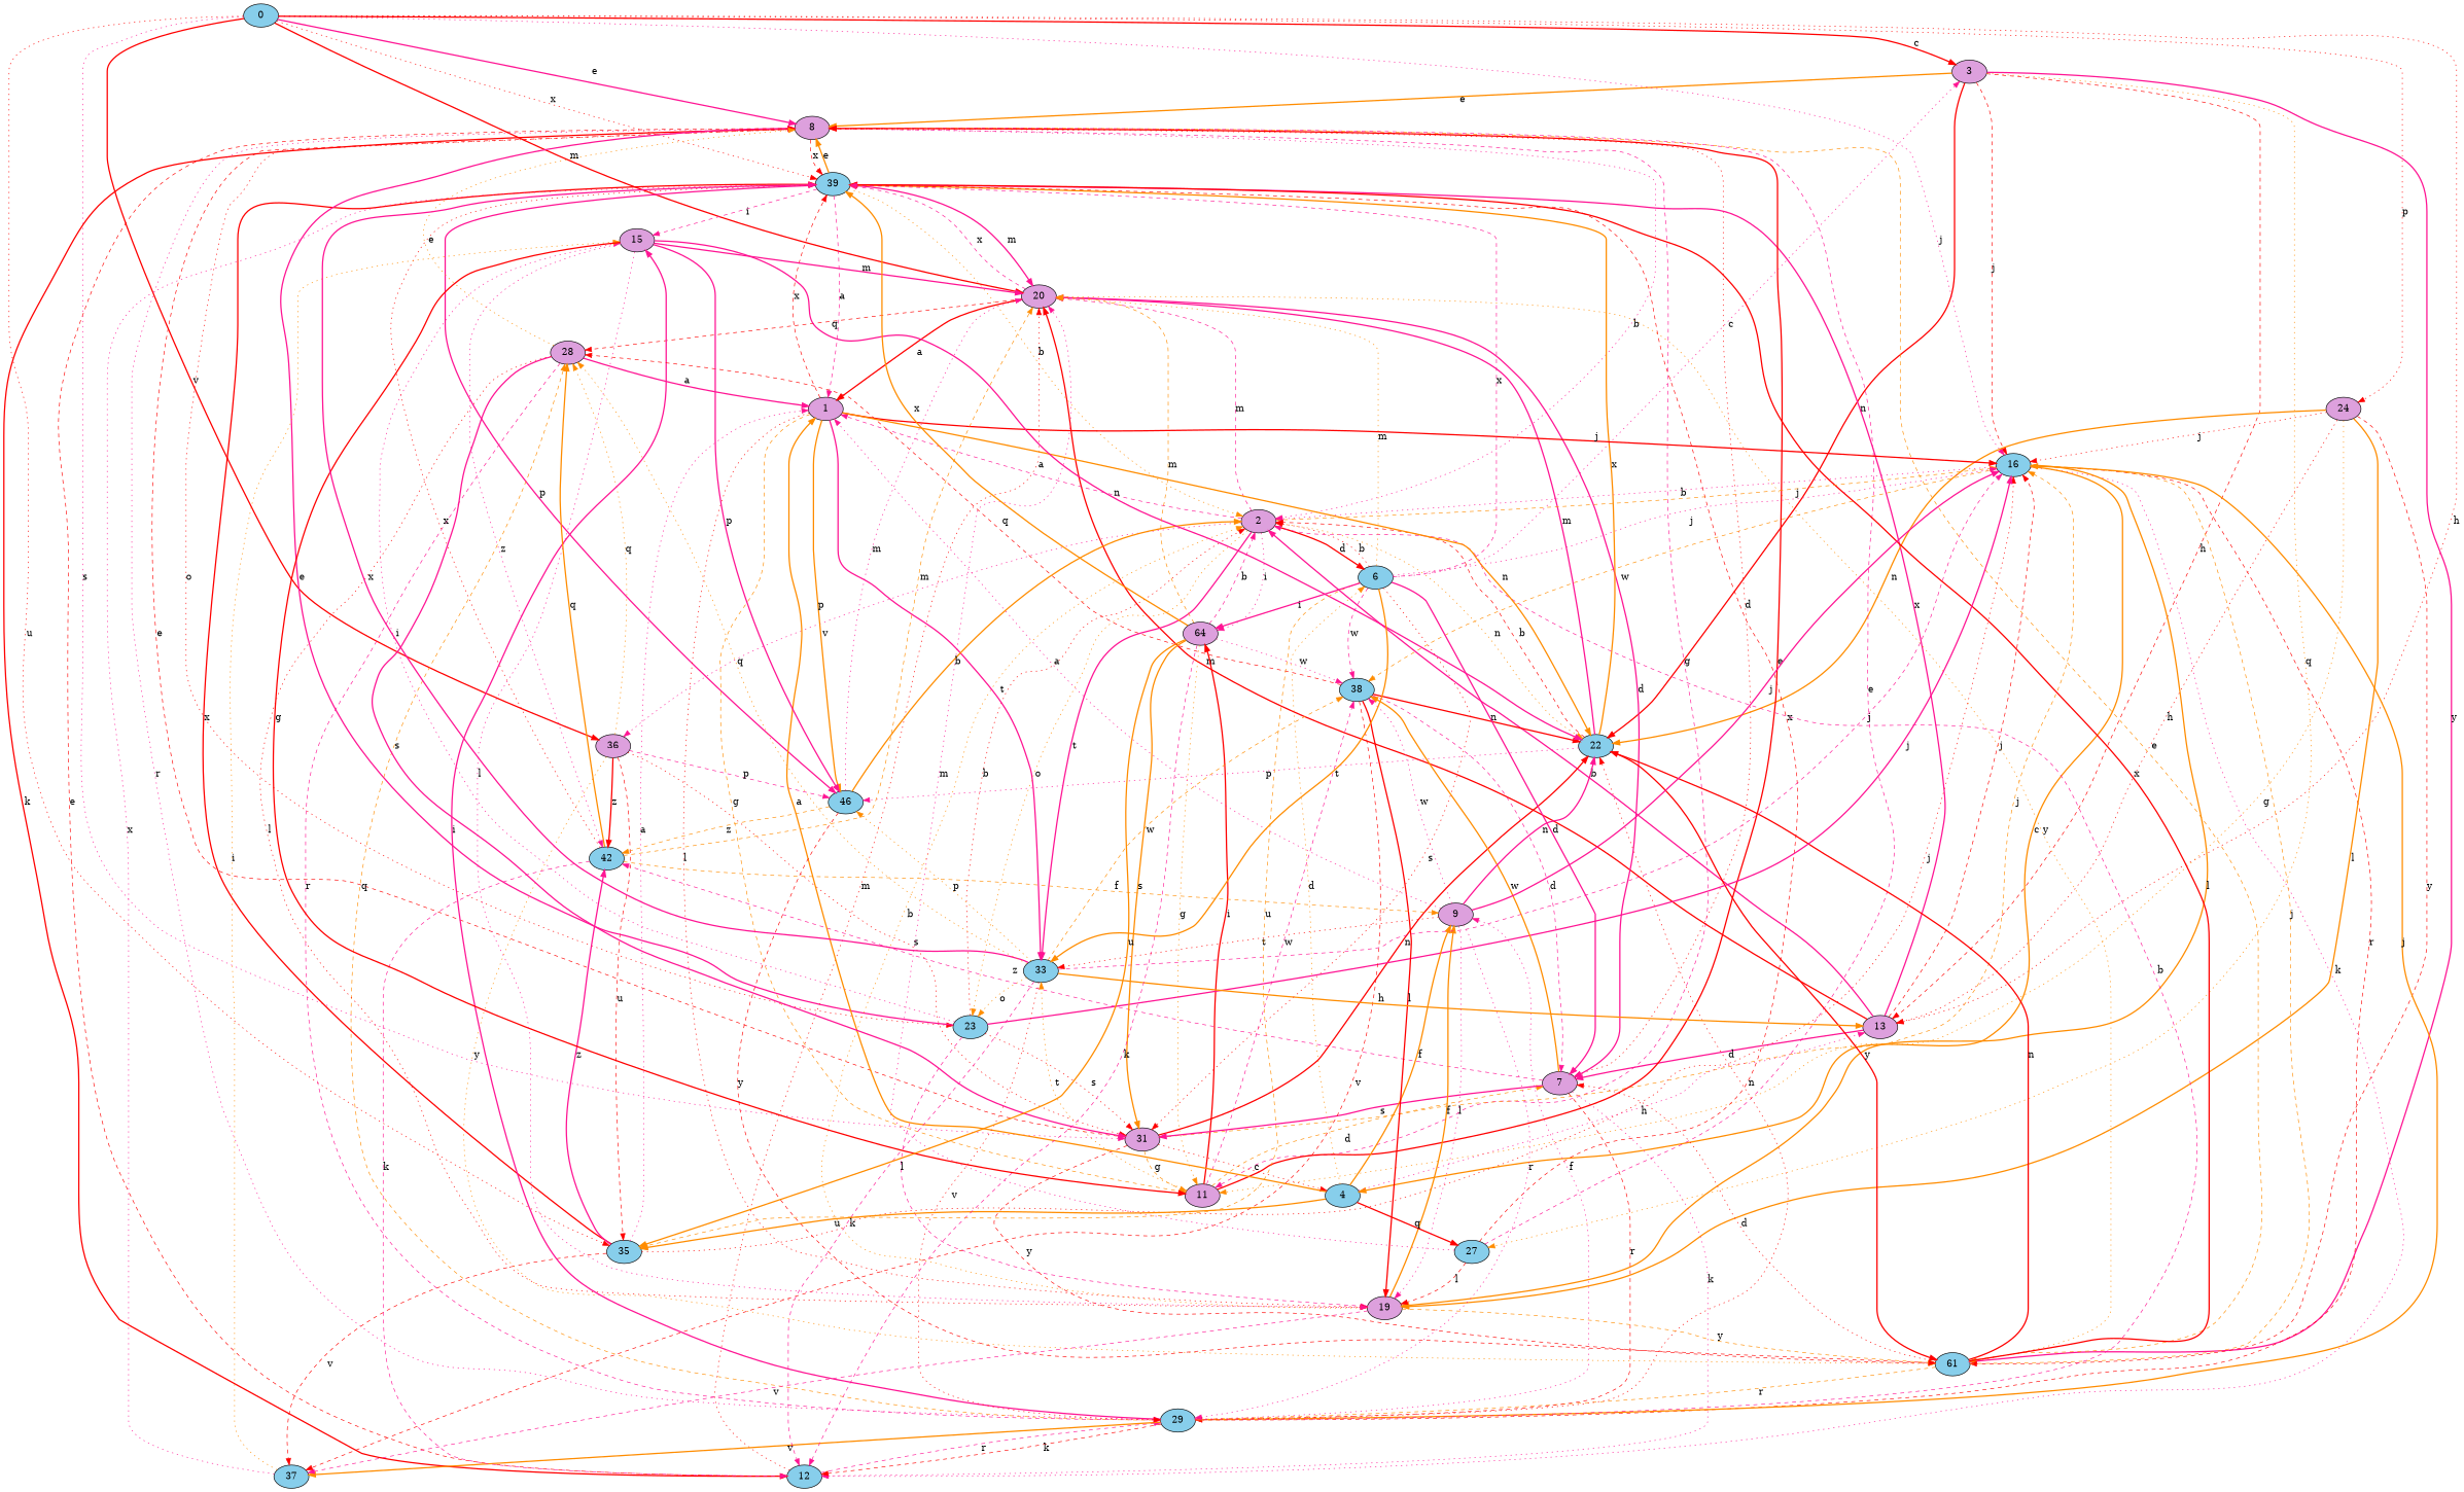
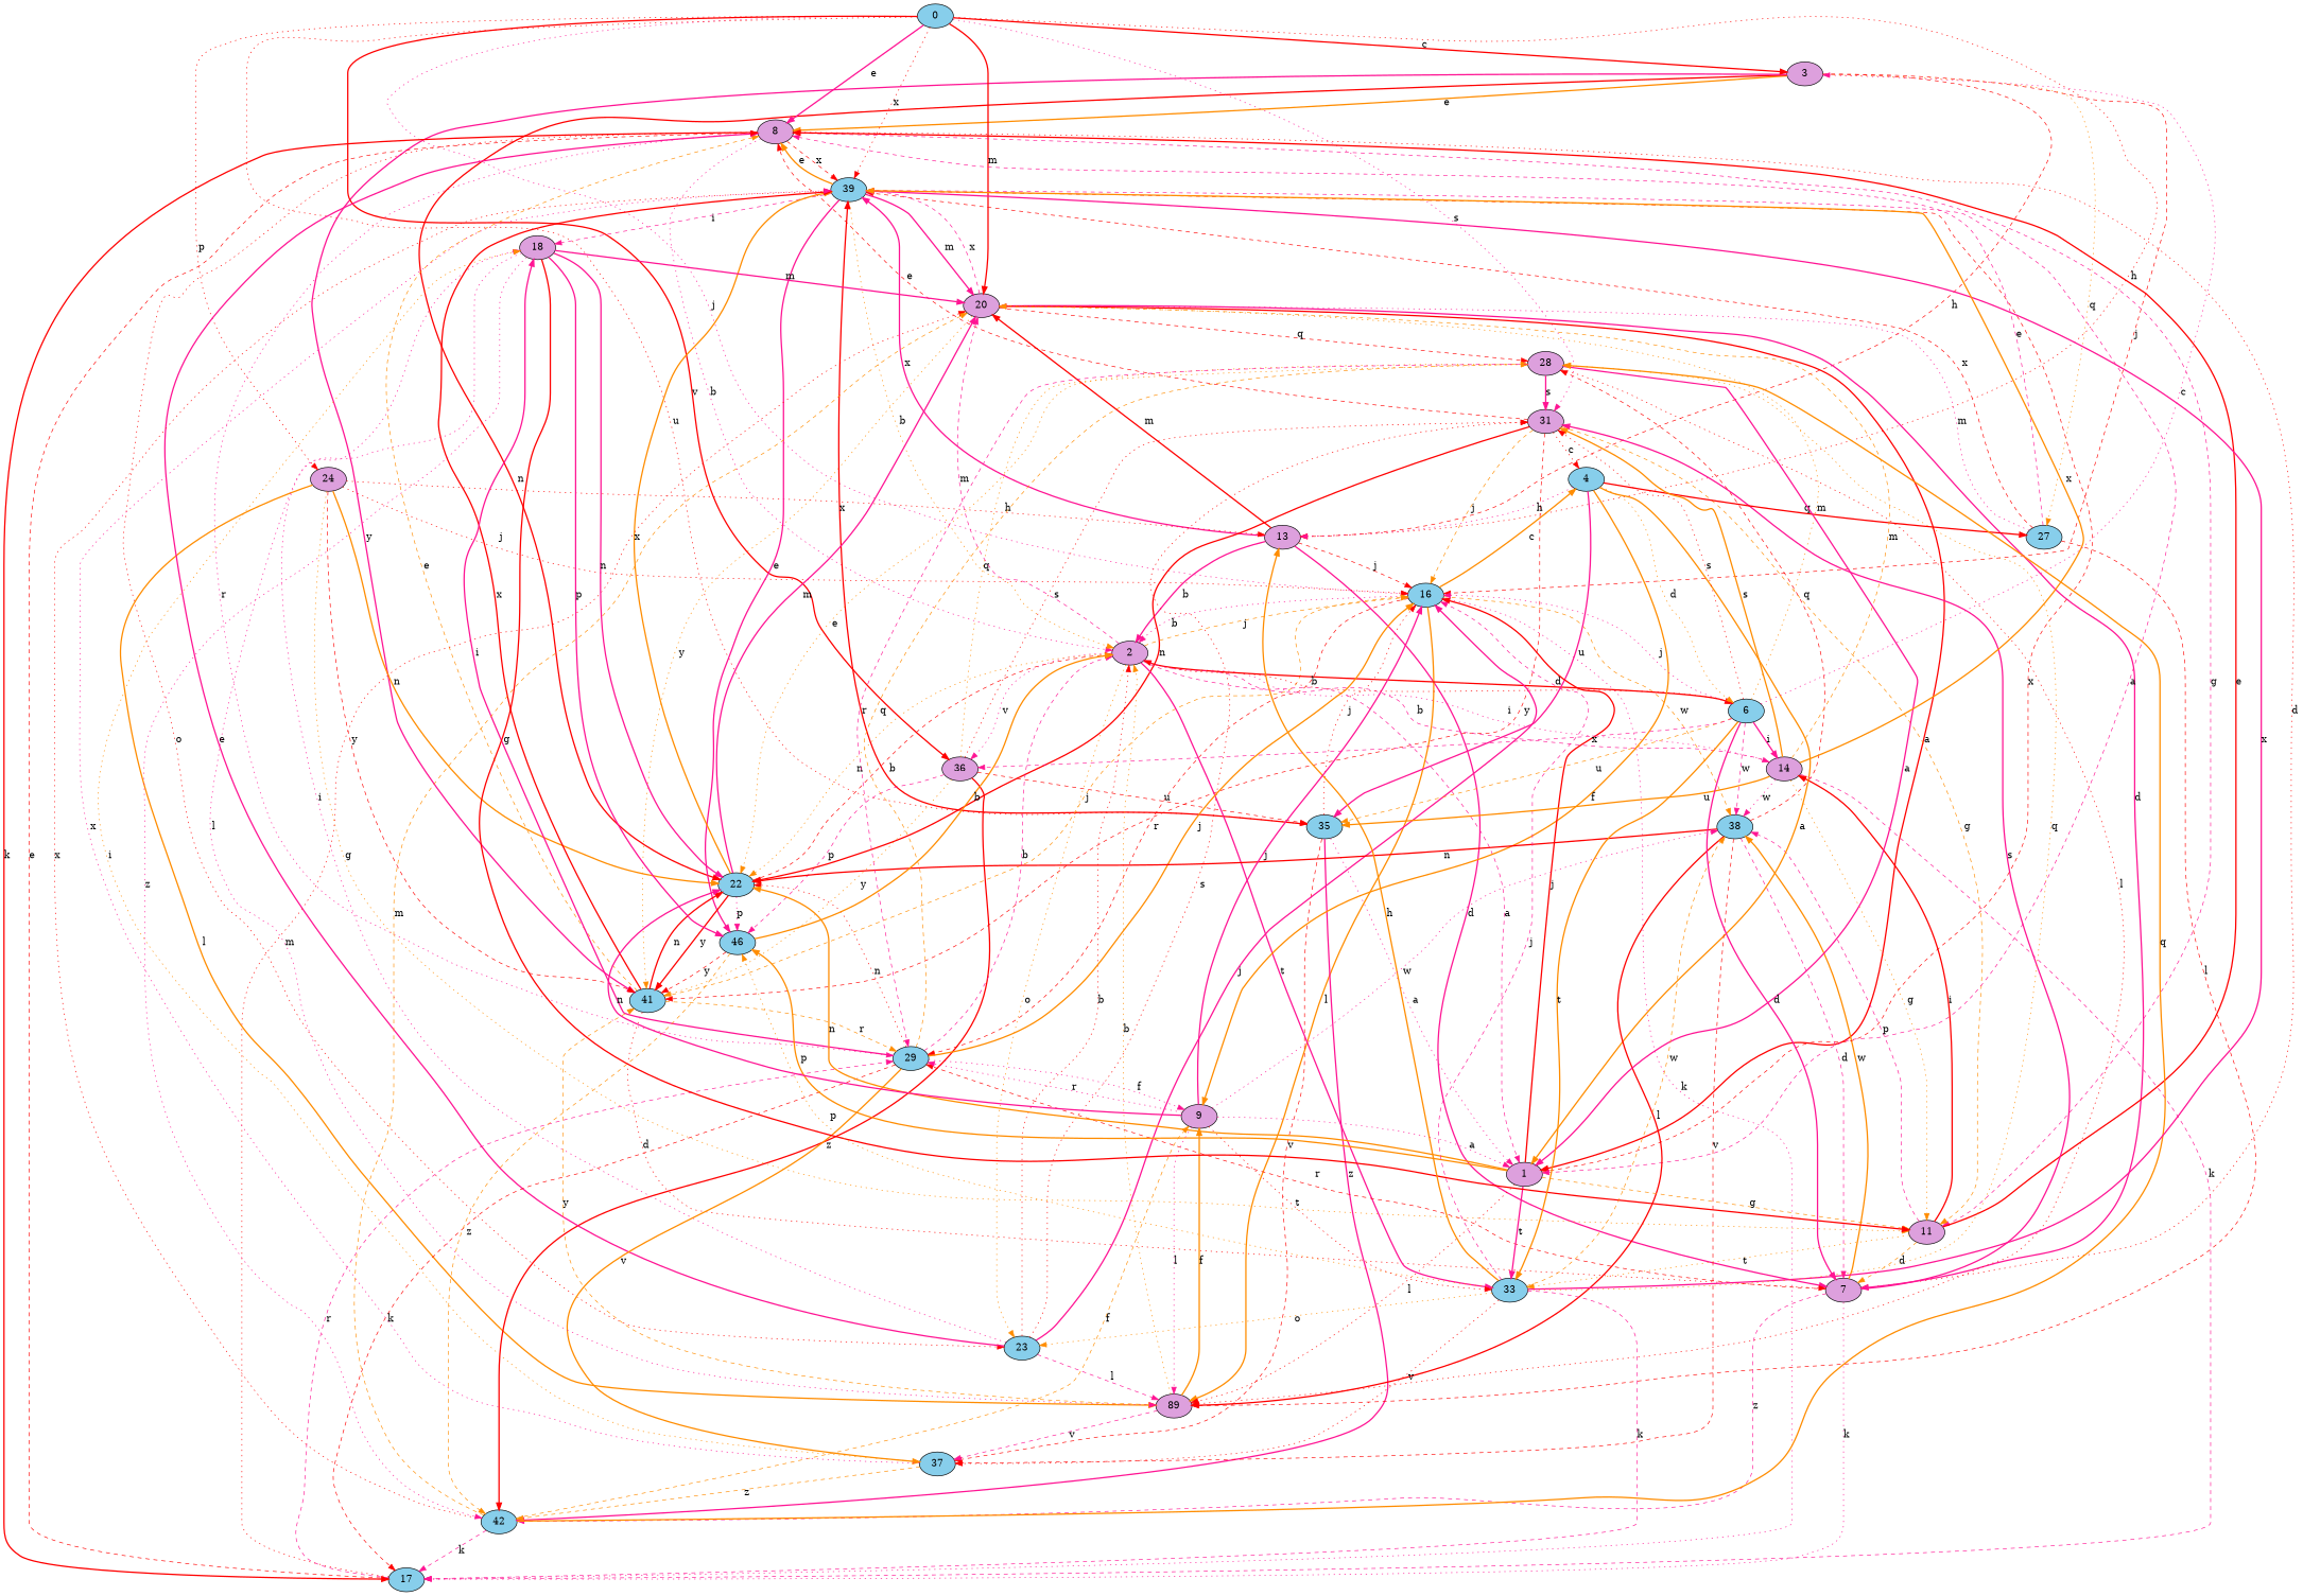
  strict digraph {
    node [fillcolor=skyblue style=filled]
    edge [color=deeppink style=bold]
    3 [fillcolor=plum]
    0
    8 [fillcolor=plum]
    13 [fillcolor=plum]
    16
    20 [fillcolor=plum]
    24 [fillcolor=plum]
    31 [fillcolor=plum]
    35
    36 [fillcolor=plum]
    39
    22
    27
-   41 [label=61]
+   41
    11 [fillcolor=plum]
    2 [fillcolor=plum]
    23
    7 [fillcolor=plum]
-   17 [label=12]
+   17
    29
-   19 [fillcolor=plum]
+   19 [fillcolor=plum label=89]
    4
    38
    1 [fillcolor=plum]
    28 [fillcolor=plum]
    42
    37
    n28 [label=46]
-   15 [fillcolor=plum]
+   15 [fillcolor=plum label=18]
    33
-   14 [fillcolor=plum label=64]
+   14 [fillcolor=plum]
    9 [fillcolor=plum]
    6
    3 -> 8 [color=darkorange label=e]
    3 -> 13 [color=red label=h style=dashed]
    3 -> 16 [color=red label=j style=dashed]
    3 -> 22 [color=red label=n]
    3 -> 27 [color=darkorange label=q style=dotted]
    3 -> 41 [label=y]
    0 -> 3 [color=red label=c]
    0 -> 8 [label=e]
    0 -> 13 [color=red label=h style=dotted]
    0 -> 16 [label=j style=dotted]
    0 -> 20 [color=red label=m]
    0 -> 24 [color=red label=p style=dotted]
    0 -> 31 [label=s style=dotted]
    0 -> 35 [color=red label=u style=dotted]
    0 -> 36 [color=red label=v]
    0 -> 39 [color=red label=x style=dotted]
    8 -> 39 [color=red label=x style=dashed]
    8 -> 11 [label=g style=dashed]
    8 -> 2 [label=b style=dotted]
    8 -> 23 [color=red label=o style=dotted]
    8 -> 7 [color=red label=d style=dotted]
    8 -> 17 [color=red label=k]
    8 -> 29 [label=r style=dotted]
    13 -> 16 [color=red label=j style=dashed]
    13 -> 20 [color=red label=m]
    13 -> 39 [label=x]
    13 -> 2 [label=b]
    13 -> 7 [label=d]
    16 -> 2 [label=b style=dotted]
    16 -> 17 [label=k style=dotted]
    16 -> 29 [color=red label=r style=dashed]
    16 -> 19 [color=darkorange label=l]
    16 -> 4 [color=darkorange label=c]
    16 -> 38 [color=darkorange label=w style=dashed]
    20 -> 39 [label=x style=dashed]
    20 -> 41 [color=darkorange label=y style=dotted]
    20 -> 7 [label=d]
    20 -> 1 [color=red label=a]
    20 -> 28 [color=red label=q style=dashed]
    24 -> 13 [color=red label=h style=dotted]
    24 -> 16 [color=red label=j style=dotted]
    24 -> 22 [color=darkorange label=n]
    24 -> 41 [color=red label=y style=dashed]
    24 -> 11 [color=darkorange label=g style=dotted]
    24 -> 19 [color=darkorange label=l]
    31 -> 8 [color=red label=e style=dashed]
    31 -> 16 [color=darkorange label=j style=dashed]
    31 -> 22 [color=red label=n]
    31 -> 41 [color=red label=y style=dashed]
    31 -> 11 [color=darkorange label=g style=dashed]
    31 -> 4 [color=red label=c style=dotted]
    35 -> 16 [color=red label=j style=dotted]
    35 -> 39 [color=red label=x]
    35 -> 1 [label=a style=dotted]
    35 -> 42 [label=z]
    35 -> 37 [color=red label=v style=dashed]
    36 -> 31 [color=red label=s style=dotted]
    36 -> 35 [color=red label=u style=dashed]
    36 -> 41 [color=darkorange label=y style=dotted]
    36 -> 28 [color=darkorange label=q style=dotted]
    36 -> 42 [color=red label=z]
    36 -> n28 [label=p style=dashed]
    39 -> 8 [color=darkorange label=e]
    39 -> 20 [label=m]
    39 -> 2 [color=darkorange label=b style=dotted]
    39 -> 1 [label=a style=dashed]
-   39 -> n28 [label=p]
+   39 -> n28 [label=e]
    39 -> 15 [label=i style=dashed]
    22 -> 20 [label=m]
    22 -> 39 [color=darkorange label=x]
    22 -> 41 [color=red label=y]
    22 -> 2 [color=red label=b style=dashed]
    22 -> n28 [label=p style=dotted]
    27 -> 8 [label=e style=dashed]
    27 -> 20 [label=m style=dotted]
    27 -> 39 [color=red label=x style=dashed]
    27 -> 19 [color=red label=l style=dashed]
    41 -> 8 [color=darkorange label=e style=dashed]
    41 -> 16 [color=darkorange label=j style=dashed]
    41 -> 39 [color=red label=x]
    41 -> 22 [color=red label=n]
    41 -> 7 [color=red label=d style=dotted]
    41 -> 29 [color=darkorange label=r style=dashed]
    11 -> 8 [color=red label=e]
    11 -> 7 [color=darkorange label=d style=dashed]
-   11 -> 38 [label=w style=dashed]
+   11 -> 38 [label=p style=dashed]
    11 -> 33 [color=darkorange label=t style=dotted]
    11 -> 14 [color=red label=i]
    2 -> 16 [color=darkorange label=j style=dashed]
    2 -> 20 [label=m style=dashed]
    2 -> 36 [label=v style=dotted]
    2 -> 22 [color=darkorange label=n style=dotted]
    2 -> 23 [color=darkorange label=o style=dotted]
    2 -> 1 [label=a style=dashed]
    2 -> 33 [label=t]
    2 -> 14 [label=i style=dotted]
    2 -> 6 [color=red label=d]
    23 -> 8 [label=e]
    23 -> 16 [label=j]
    23 -> 31 [color=red label=s style=dotted]
    23 -> 2 [color=red label=b style=dotted]
    23 -> 19 [label=l style=dashed]
    23 -> 15 [label=i style=dotted]
    7 -> 31 [label=s]
    7 -> 17 [label=k style=dotted]
    7 -> 29 [color=red label=r style=dashed]
    7 -> 38 [color=darkorange label=w]
    7 -> 42 [label=z style=dashed]
    17 -> 8 [color=red label=e style=dashed]
    17 -> 20 [color=red label=m style=dotted]
    17 -> 29 [label=r style=dashed]
    29 -> 16 [color=darkorange label=j]
    29 -> 22 [color=red label=n style=dotted]
    29 -> 2 [label=b style=dashed]
    29 -> 17 [color=red label=k style=dashed]
    29 -> 28 [color=darkorange label=q style=dashed]
    29 -> 37 [color=darkorange label=v]
    29 -> 15 [label=i]
    29 -> 9 [label=f style=dotted]
    19 -> 41 [color=darkorange label=y style=dashed]
    19 -> 2 [color=darkorange label=b style=dotted]
    19 -> 37 [label=v style=dashed]
    19 -> 9 [color=darkorange label=f]
    4 -> 13 [label=h style=dotted]
-   4 -> 35 [color=darkorange label=u]
+   4 -> 35 [label=u]
    4 -> 27 [color=red label=q]
    4 -> 1 [color=darkorange label=a]
    4 -> 9 [color=darkorange label=f]
    4 -> 6 [color=darkorange label=d style=dotted]
    38 -> 22 [color=red label=n]
    38 -> 7 [label=d style=dashed]
    38 -> 19 [color=red label=l]
    38 -> 28 [color=red label=q style=dashed]
    38 -> 37 [color=red label=v style=dashed]
    1 -> 16 [color=red label=j]
    1 -> 39 [color=red label=x style=dashed]
    1 -> 22 [color=darkorange label=n]
    1 -> 11 [color=darkorange label=g style=dashed]
    1 -> 19 [color=red label=l style=dotted]
    1 -> n28 [color=darkorange label=p]
    1 -> 33 [label=t]
-   28 -> 8 [color=darkorange label=e style=dotted]
+   28 -> 22 [color=darkorange label=e style=dotted]
    28 -> 31 [label=s]
    28 -> 29 [label=r style=dashed]
    28 -> 19 [color=red label=l style=dotted]
    28 -> 1 [label=a]
    42 -> 20 [color=darkorange label=m style=dashed]
    42 -> 39 [color=red label=x style=dotted]
    42 -> 17 [label=k style=dashed]
    42 -> 28 [color=darkorange label=q]
    42 -> 9 [color=darkorange label=f style=dashed]
    37 -> 39 [label=x style=dotted]
+   37 -> 42 [color=darkorange label=z style=dashed]
    37 -> 15 [color=darkorange label=i style=dotted]
-   n28 -> 20 [label=m style=dotted]
    n28 -> 41 [color=red label=y style=dashed]
    n28 -> 2 [color=darkorange label=b]
    n28 -> 42 [color=darkorange label=z style=dashed]
    15 -> 20 [label=m]
    15 -> 22 [label=n]
    15 -> 11 [color=red label=g]
    15 -> 19 [label=l style=dotted]
    15 -> 42 [label=z style=dotted]
    15 -> n28 [label=p]
    33 -> 13 [color=darkorange label=h]
    33 -> 16 [label=j style=dashed]
    33 -> 39 [label=x]
    33 -> 23 [color=darkorange label=o style=dotted]
    33 -> 17 [label=k style=dashed]
    33 -> 38 [color=darkorange label=w style=dashed]
    33 -> 28 [color=darkorange label=q style=dotted]
-   33 -> 29 [color=red label=v style=dotted]
+   33 -> 37 [color=red label=v style=dotted]
    33 -> n28 [color=darkorange label=p style=dotted]
    14 -> 20 [color=darkorange label=m style=dashed]
    14 -> 31 [color=darkorange label=s]
    14 -> 35 [color=darkorange label=u]
    14 -> 39 [color=darkorange label=x]
    14 -> 11 [color=darkorange label=g style=dotted]
    14 -> 2 [label=b style=dashed]
    14 -> 17 [label=k style=dashed]
    14 -> 38 [label=w style=dotted]
    9 -> 16 [label=j]
    9 -> 22 [label=n]
    9 -> 29 [label=r style=dotted]
    9 -> 19 [label=l style=dotted]
    9 -> 38 [label=w style=dotted]
    9 -> 1 [label=a style=dotted]
    9 -> 33 [color=red label=t style=dotted]
    6 -> 3 [label=c style=dotted]
    6 -> 16 [label=j style=dotted]
    6 -> 20 [color=darkorange label=m style=dotted]
    6 -> 31 [color=red label=s style=dotted]
    6 -> 35 [color=darkorange label=u style=dashed]
-   6 -> 39 [label=x style=dashed]
+   6 -> 36 [label=x style=dashed]
    6 -> 2 [color=red label=b style=dotted]
    6 -> 7 [label=d]
    6 -> 38 [label=w style=dashed]
    6 -> 33 [color=darkorange label=t]
    6 -> 14 [label=i]
  }
